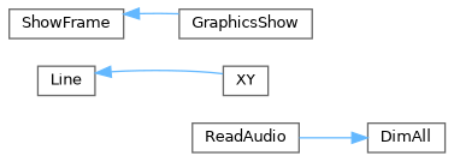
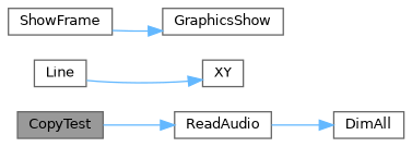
  digraph {
    rankdir=LR
    node [color=grey40 fillcolor=white fontname=Helvetica fontsize=10 shape=box style=filled]
    edge [color=steelblue1 fontname=Helvetica fontsize=10 labelfontname=Helvetica labelfontsize=10 style=solid]
+   n1 [color=gray40 fillcolor=grey60 fontcolor=black height=0.2 label=CopyTest width=0.4]
    n2 [height=0.2 label=ReadAudio width=0.4]
    n3 [height=0.2 label=DimAll width=0.4]
    n4 [height=0.2 label=Line width=0.4]
    n5 [height=0.2 label=XY width=0.4]
    n6 [height=0.2 label=ShowFrame width=0.4]
    n7 [height=0.2 label=GraphicsShow width=0.4]
+   n1 -> n2
    n2 -> n3
-   n5 -> n4
-   n7 -> n6
+   n4 -> n5
+   n6 -> n7
  }
